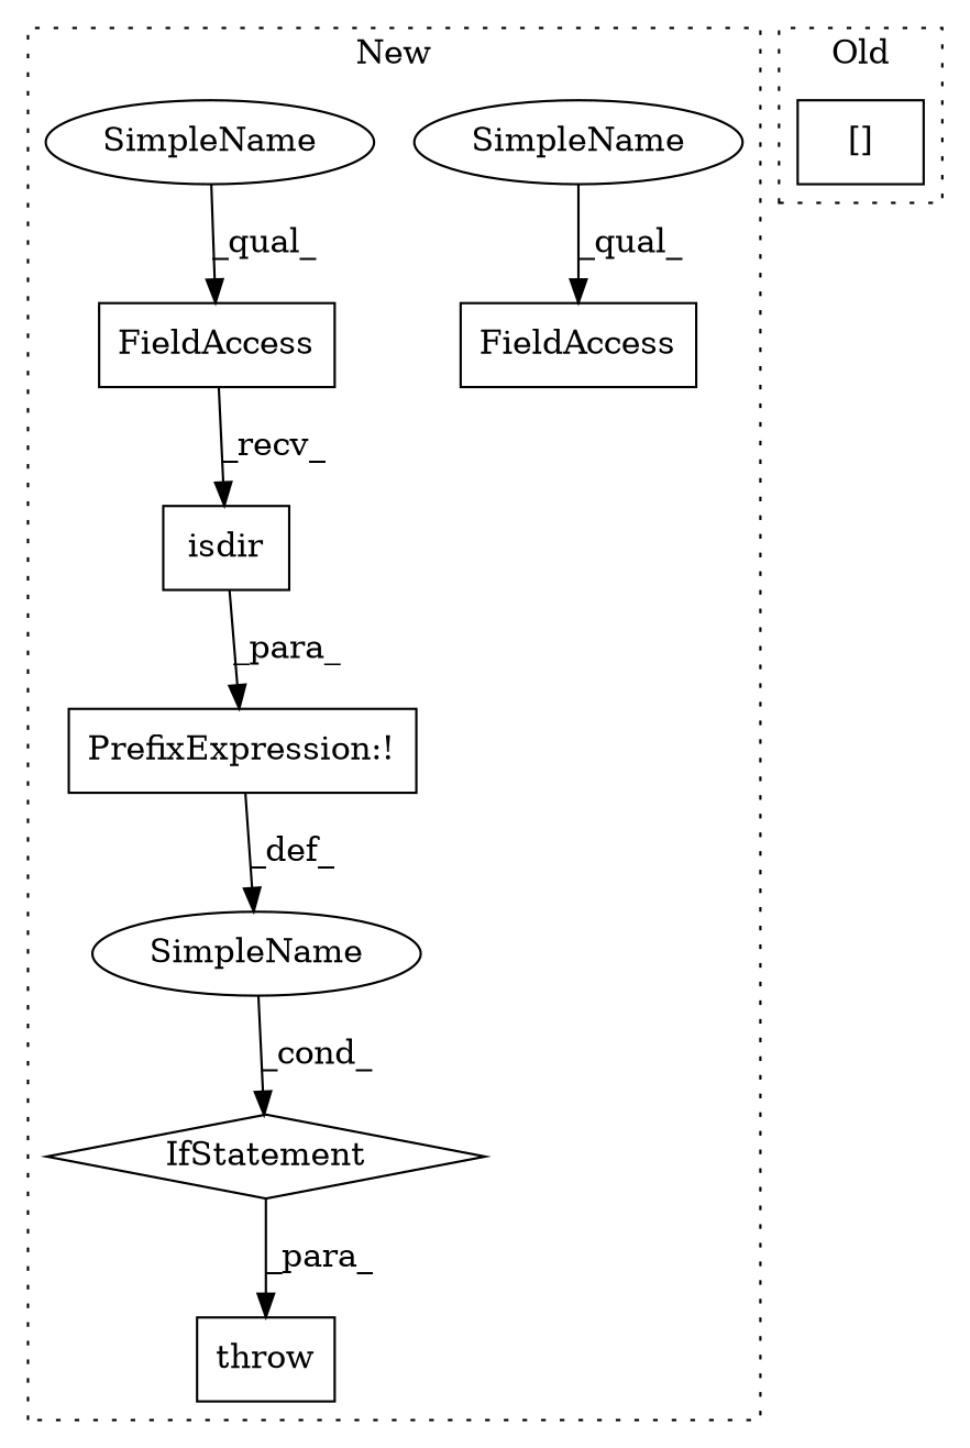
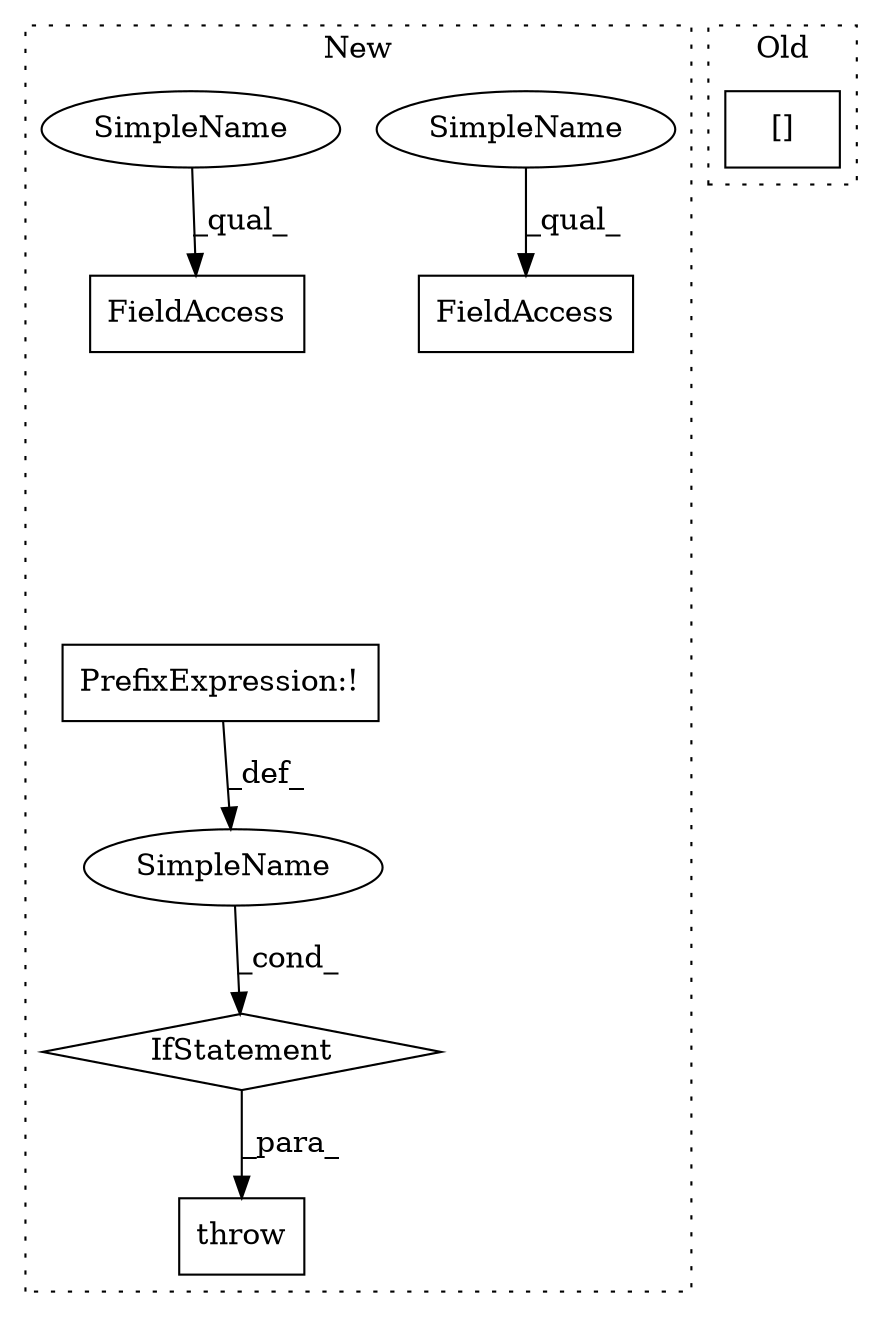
  digraph {
    node [a=42 l=7 s=362 shape=box]
-   n1 [a=32 l="6,1" label=isdir s="370,381"]
    n2 [a=22 label=FieldAccess]
    n3 [a=25 l="4,2" label=IfStatement s="357,382" shape=diamond]
    n4 [a=38 l=1 label="PrefixExpression:!" s=361]
    n5 [a=22 label=FieldAccess s=156]
    n6 [label=SimpleName shape=ellipse l="" s=""]
    n7 [a=53 l=6 label=throw s=392]
    n8 [l=2 label=SimpleName s=156 shape=ellipse]
    n9 [l=2 label=SimpleName shape=ellipse]
    n10 [a=2 l="11,1" label="[]" s="322,345"]
    subgraph cluster_1 {
      label=New
      style=dotted
-     n1
      n2
      n3
      n4
      n5
      n6
      n7
      n8
      n9
    }
    subgraph cluster_2 {
      label=Old
      style=dotted
      n10
    }
-   n1 -> n4 [label=_para_]
-   n2 -> n1 [label=_recv_]
    n3 -> n7 [label=_para_]
    n4 -> n6 [label=_def_]
    n6 -> n3 [label=_cond_]
    n8 -> n5 [label=_qual_]
    n9 -> n2 [label=_qual_]
  }
